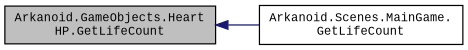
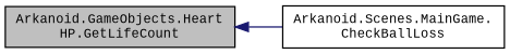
  digraph {
    rankdir=LR
    fontname="Liberation Mono"
    node [color=black fontname="Liberation Mono" fontsize=10 shape=record style=filled]
    n1 [fillcolor=grey75 fontcolor=black height=0.2 label="Arkanoid.GameObjects.Heart\lHP.GetLifeCount" width=0.4]
-   n2 [fillcolor=white height=0.2 label="Arkanoid.Scenes.MainGame.\lGetLifeCount" width=0.4]
+   n2 [fillcolor=white height=0.2 label="Arkanoid.Scenes.MainGame.\lCheckBallLoss" width=0.4]
    n1 -> n2 [color=midnightblue dir=back fontname="Liberation Mono" fontsize=10 labelfontname=Helvetica labelfontsize=10 style=solid]
  }
